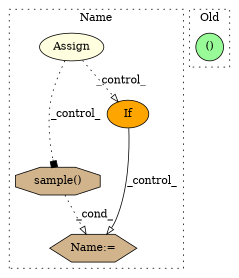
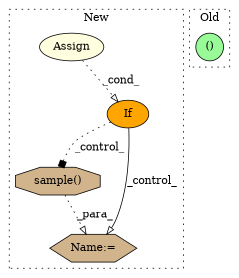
  digraph {
    node [fillcolor=tan l=3 shape=ellipse style=filled]
    edge [arrowhead=onormal style=dotted]
    n1 [a=75 l=29 label="sample()" s=7131 shape=octagon]
    n2 [a=68 label="Name:=" s=7128 shape=hexagon]
    n3 [a=87 fillcolor=lightyellow l=13 label=Assign s=7004]
    n4 [a=96 fillcolor=orange label=If s=7001]
    n5 [a=54 fillcolor=palegreen label="()" s=7565 shape=circle]
    subgraph cluster_1 {
-     label=Name
+     label=New
      style=dotted
      n1
      n2
      n3
      n4
    }
    subgraph cluster_2 {
      label=Old
      style=dotted
      n5
    }
-   n1 -> n2 [label=_cond_]
-   n3 -> n4 [label=_control_]
-   n3 -> n1 [arrowhead=box label=_control_]
+   n1 -> n2 [label=_para_]
+   n3 -> n4 [label=_cond_]
+   n4 -> n1 [arrowhead=box label=_control_]
    n4 -> n2 [label=_control_ style=solid]
  }
